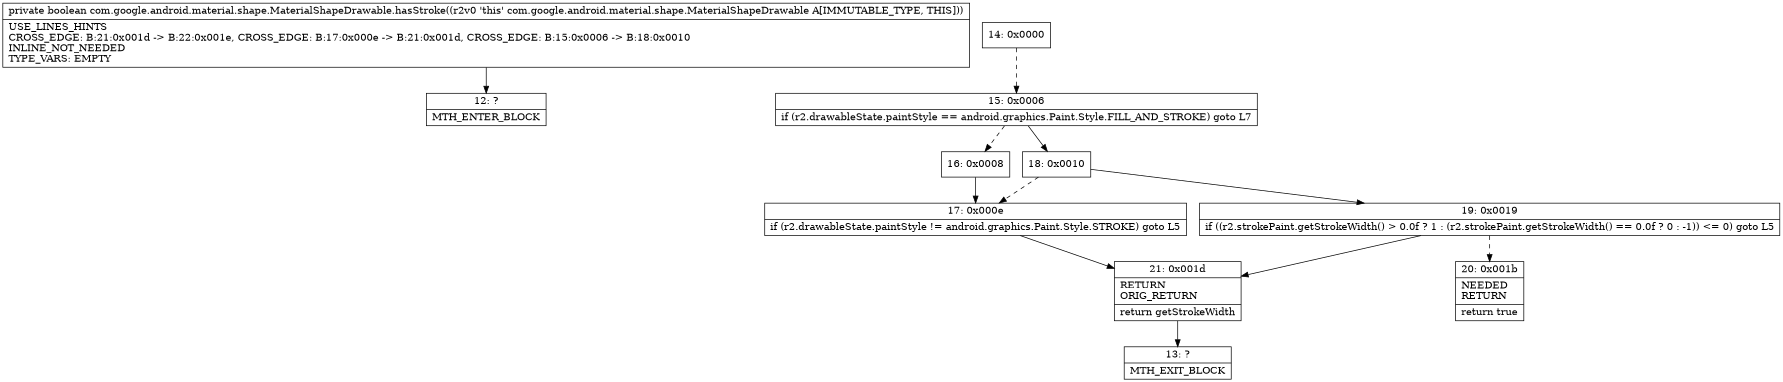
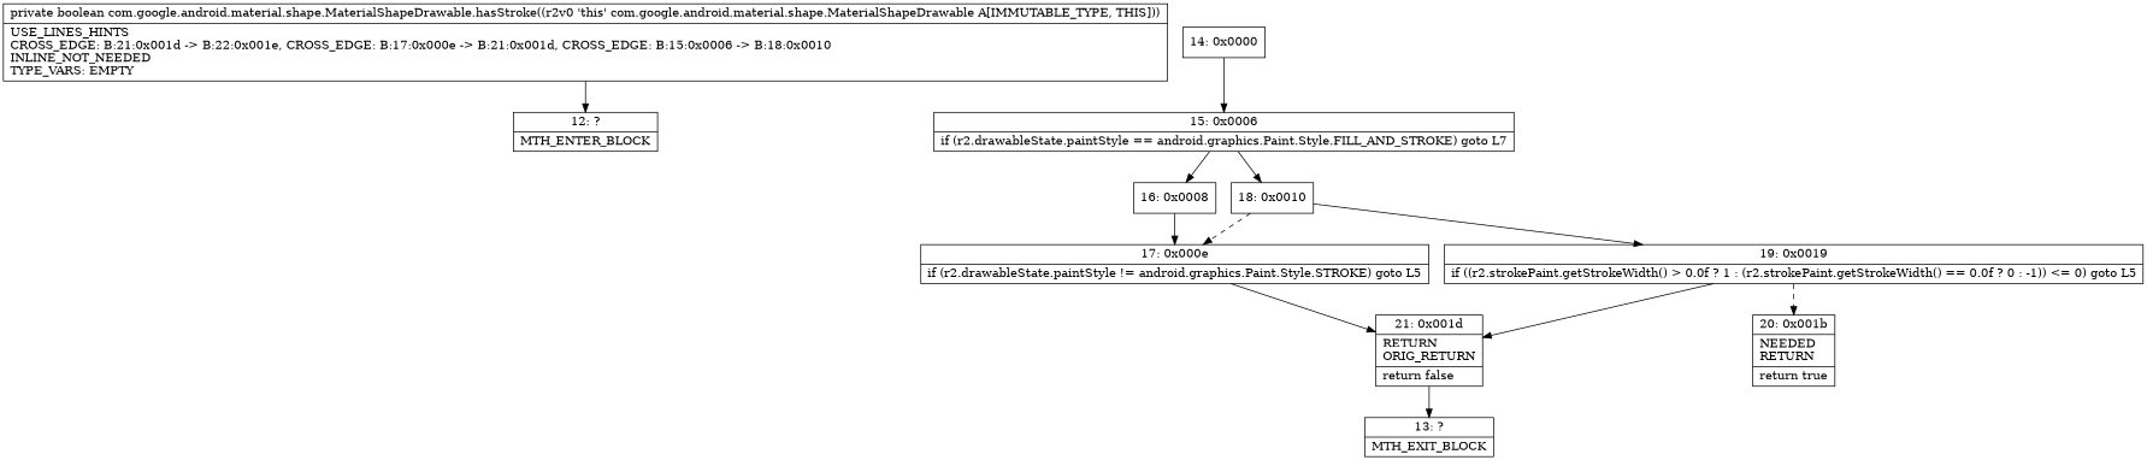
  digraph {
    node [shape=record]
    n1 [label="{12\:\ ?|MTH_ENTER_BLOCK\l}"]
    n2 [label="{14\:\ 0x0000}"]
    n3 [label="{15\:\ 0x0006|if (r2.drawableState.paintStyle == android.graphics.Paint.Style.FILL_AND_STROKE) goto L7\l}"]
    n4 [label="{16\:\ 0x0008}"]
    n5 [label="{18\:\ 0x0010}"]
    n6 [label="{17\:\ 0x000e|if (r2.drawableState.paintStyle != android.graphics.Paint.Style.STROKE) goto L5\l}"]
    n7 [label="{19\:\ 0x0019|if ((r2.strokePaint.getStrokeWidth() \> 0.0f ? 1 : (r2.strokePaint.getStrokeWidth() == 0.0f ? 0 : \-1)) \<= 0) goto L5\l}"]
-   n8 [label="{21\:\ 0x001d|RETURN\lORIG_RETURN\l|return getStrokeWidth\l}"]
+   n8 [label="{21\:\ 0x001d|RETURN\lORIG_RETURN\l|return false\l}"]
    n9 [label="{13\:\ ?|MTH_EXIT_BLOCK\l}"]
    n10 [label="{20\:\ 0x001b|NEEDED\lRETURN\l|return true\l}"]
    n11 [label="{private boolean com.google.android.material.shape.MaterialShapeDrawable.hasStroke((r2v0 'this' com.google.android.material.shape.MaterialShapeDrawable A[IMMUTABLE_TYPE, THIS]))  | USE_LINES_HINTS\lCROSS_EDGE: B:21:0x001d \-\> B:22:0x001e, CROSS_EDGE: B:17:0x000e \-\> B:21:0x001d, CROSS_EDGE: B:15:0x0006 \-\> B:18:0x0010\lINLINE_NOT_NEEDED\lTYPE_VARS: EMPTY\l}"]
-   n2 -> n3 [style=dashed]
-   n3 -> n4 [style=dashed]
+   n2 -> n3
+   n3 -> n4 [style=solid]
    n3 -> n5
    n4 -> n6
    n5 -> n6 [style=dashed]
    n5 -> n7
    n6 -> n8
    n7 -> n8
    n7 -> n10 [style=dashed]
    n8 -> n9
    n11 -> n1
  }
